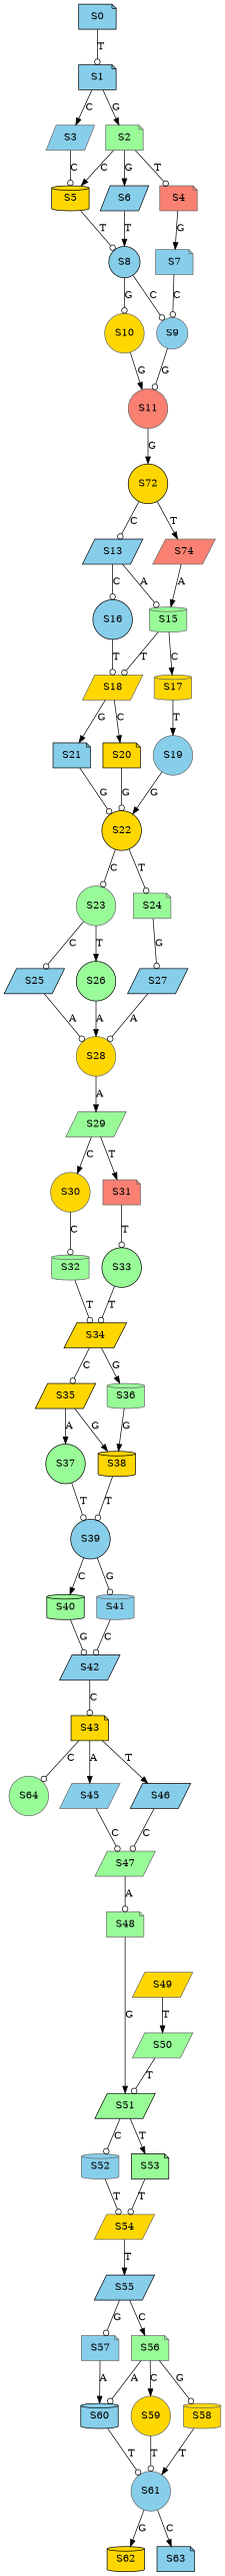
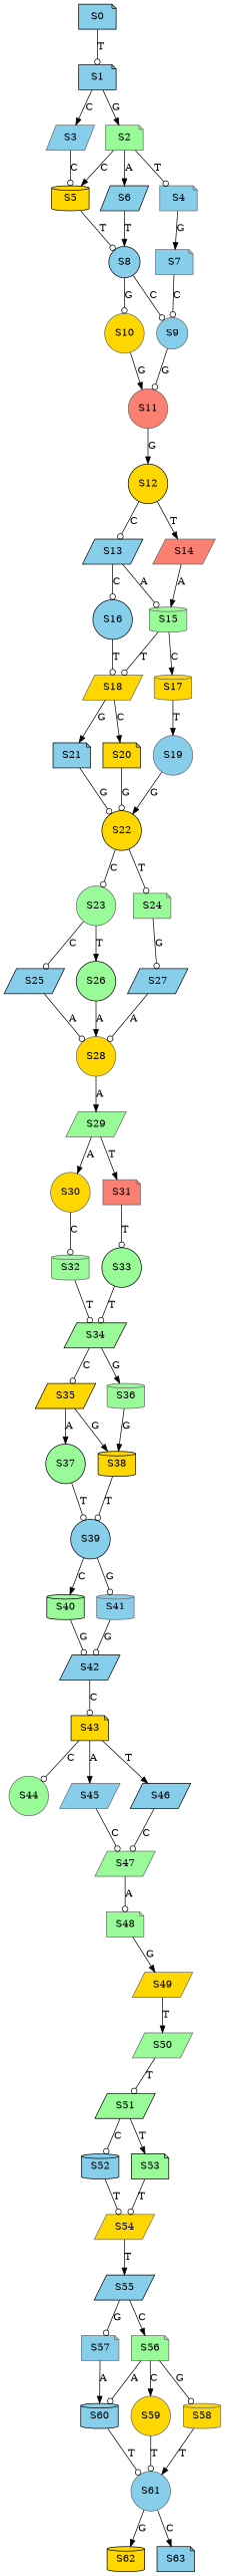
  strict digraph {
    node [color=gray40 fillcolor=skyblue shape=parallelogram style=filled]
    edge [arrowhead=odot]
    S0 [color=black shape=note]
    S1 [color=black shape=note]
    S2 [fillcolor=palegreen shape=note]
    S3
-   S4 [fillcolor=salmon shape=note]
+   S4 [shape=note]
    S5 [color=black fillcolor=gold shape=cylinder]
    S6 [color=black]
    S7 [shape=note]
    S8 [color=black shape=circle]
    S9 [shape=circle]
    S10 [fillcolor=gold shape=circle]
    S11 [fillcolor=salmon shape=circle]
-   S12 [color=black fillcolor=gold shape=circle label=S72]
+   S12 [color=black fillcolor=gold shape=circle]
    S13 [color=black]
-   S14 [fillcolor=salmon label=S74]
+   S14 [fillcolor=salmon]
    S15 [fillcolor=palegreen shape=cylinder]
    S16 [color=black shape=circle]
    S17 [fillcolor=gold shape=cylinder]
    S18 [fillcolor=gold]
    S19 [shape=circle]
    S20 [color=black fillcolor=gold shape=note]
    S21 [color=black shape=note]
    S22 [color=black fillcolor=gold shape=circle]
    S23 [fillcolor=palegreen shape=circle]
    S24 [fillcolor=palegreen shape=note]
    S25 [color=black]
    S26 [color=black fillcolor=palegreen shape=circle]
    S27 [color=black]
    S28 [fillcolor=gold shape=circle]
    S29 [fillcolor=palegreen]
    S30 [fillcolor=gold shape=circle]
    S31 [fillcolor=salmon shape=note]
    S32 [fillcolor=palegreen shape=cylinder]
    S33 [color=black fillcolor=palegreen shape=circle]
-   S34 [color=black fillcolor=gold]
+   S34 [color=black fillcolor=palegreen]
    S35 [color=black fillcolor=gold]
    S36 [fillcolor=palegreen shape=cylinder]
    S37 [color=black fillcolor=palegreen shape=circle]
    S38 [color=black fillcolor=gold shape=cylinder]
    S39 [color=black shape=circle]
    S40 [color=black fillcolor=palegreen shape=cylinder]
    S41 [shape=cylinder]
    S42 [color=black]
    S43 [color=black fillcolor=gold shape=note]
-   S44 [fillcolor=palegreen shape=circle label=S64]
+   S44 [fillcolor=palegreen shape=circle]
    S45
    S46 [color=black]
    S47 [fillcolor=palegreen]
    S48 [fillcolor=palegreen shape=note]
    S49 [fillcolor=gold]
    S50 [fillcolor=palegreen]
    S51 [color=black fillcolor=palegreen]
-   S52 [shape=cylinder]
+   S52 [color=black shape=cylinder]
    S53 [color=black fillcolor=palegreen shape=note]
    S54 [fillcolor=gold]
    S55 [color=black]
    S56 [fillcolor=palegreen shape=note]
    S57 [shape=note]
    S58 [fillcolor=gold shape=cylinder]
    S59 [fillcolor=gold shape=circle]
    S60 [color=black shape=cylinder]
    S61 [shape=circle]
    S62 [color=black fillcolor=gold shape=cylinder]
    S63 [color=black shape=note]
    S0 -> S1 [label=T]
    S1 -> S2 [arrowhead=normal label=G]
    S1 -> S3 [arrowhead=normal label=C]
    S2 -> S4 [label=T]
    S2 -> S5 [arrowhead=normal label=C]
-   S2 -> S6 [arrowhead=normal label=G]
+   S2 -> S6 [arrowhead=normal label=A]
    S3 -> S5 [label=C]
    S4 -> S7 [arrowhead=normal label=G]
    S5 -> S8 [label=T]
    S6 -> S8 [arrowhead=normal label=T]
    S7 -> S9 [label=C]
    S8 -> S9 [label=C]
    S8 -> S10 [label=G]
    S9 -> S11 [label=G]
    S10 -> S11 [arrowhead=normal label=G]
    S11 -> S12 [arrowhead=normal label=G]
    S12 -> S13 [label=C]
    S12 -> S14 [arrowhead=normal label=T]
    S13 -> S15 [label=A]
    S13 -> S16 [label=C]
    S14 -> S15 [arrowhead=normal label=A]
    S15 -> S17 [arrowhead=normal label=C]
    S15 -> S18 [label=T]
    S16 -> S18 [label=T]
    S17 -> S19 [arrowhead=normal label=T]
    S18 -> S20 [arrowhead=normal label=C]
    S18 -> S21 [arrowhead=normal label=G]
    S19 -> S22 [arrowhead=normal label=G]
    S20 -> S22 [label=G]
    S21 -> S22 [label=G]
    S22 -> S23 [label=C]
    S22 -> S24 [label=T]
    S23 -> S25 [label=C]
    S23 -> S26 [arrowhead=normal label=T]
    S24 -> S27 [label=G]
    S25 -> S28 [label=A]
    S26 -> S28 [arrowhead=normal label=A]
    S27 -> S28 [label=A]
    S28 -> S29 [arrowhead=normal label=A]
-   S29 -> S30 [arrowhead=normal label=C]
+   S29 -> S30 [arrowhead=normal label=A]
    S29 -> S31 [arrowhead=normal label=T]
    S30 -> S32 [label=C]
    S31 -> S33 [label=T]
    S32 -> S34 [label=T]
    S33 -> S34 [label=T]
    S34 -> S35 [label=C]
    S34 -> S36 [arrowhead=normal label=G]
    S35 -> S37 [arrowhead=normal label=A]
    S35 -> S38 [arrowhead=normal label=G]
    S36 -> S38 [arrowhead=normal label=G]
    S37 -> S39 [label=T]
    S38 -> S39 [label=T]
    S39 -> S40 [arrowhead=normal label=C]
    S39 -> S41 [label=G]
    S40 -> S42 [label=G]
-   S41 -> S42 [label=C]
+   S41 -> S42 [label=G]
    S42 -> S43 [label=C]
    S43 -> S44 [label=C]
    S43 -> S45 [arrowhead=normal label=A]
    S43 -> S46 [arrowhead=normal label=T]
    S45 -> S47 [label=C]
    S46 -> S47 [label=C]
    S47 -> S48 [label=A]
-   S48 -> S51 [arrowhead=normal label=G]
+   S48 -> S49 [arrowhead=normal label=G]
    S49 -> S50 [arrowhead=normal label=T]
    S50 -> S51 [label=T]
    S51 -> S52 [label=C]
    S51 -> S53 [arrowhead=normal label=T]
    S52 -> S54 [label=T]
    S53 -> S54 [label=T]
    S54 -> S55 [arrowhead=normal label=T]
    S55 -> S56 [arrowhead=normal label=C]
    S55 -> S57 [label=G]
    S56 -> S58 [label=G]
    S56 -> S59 [arrowhead=normal label=C]
    S56 -> S60 [label=A]
    S57 -> S60 [arrowhead=normal label=A]
    S58 -> S61 [arrowhead=normal label=T]
    S59 -> S61 [label=T]
    S60 -> S61 [label=T]
    S61 -> S62 [arrowhead=normal label=G]
    S61 -> S63 [arrowhead=normal label=C]
  }
